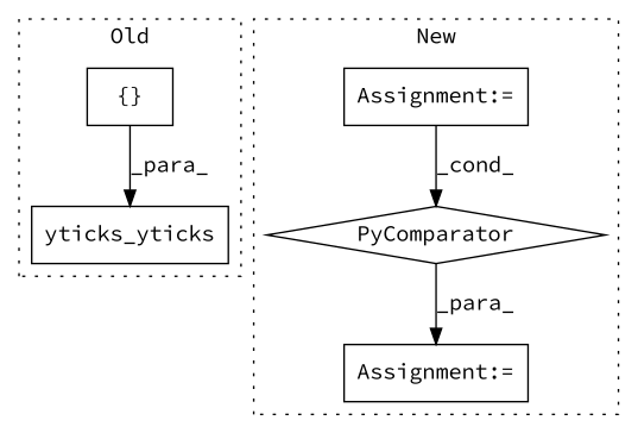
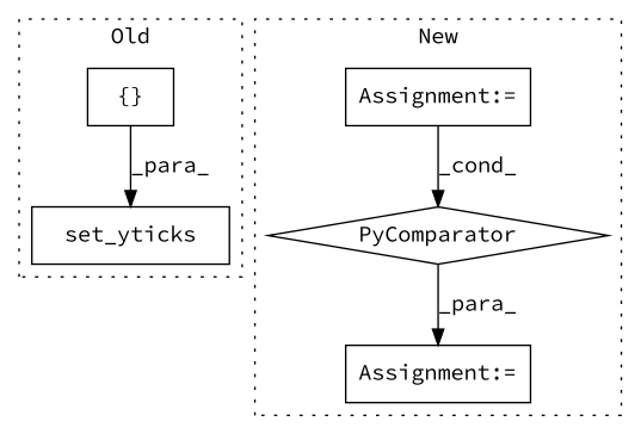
  digraph {
    fontname="Source Code Pro"
    node [a=7 l=24 s=1173 shape=box fontname="Source Code Pro"]
    edge [fontname="Source Code Pro"]
-   n1 [a=32 l="11,1" label=yticks_yticks s="760,782"]
+   n1 [a=32 l="11,1" label=set_yticks s="760,782"]
    n2 [a=4 l=2 label="{}" s=780]
    n3 [a=113 label=PyComparator shape=diamond]
    n4 [label="Assignment:="]
    n5 [l="53,-4" label="Assignment:=" s="1009,1205"]
    subgraph cluster_1 {
      label=Old
      style=dotted
      n1
      n2
    }
    subgraph cluster_2 {
      label=New
      style=dotted
      n3
      n4
      n5
    }
    n2 -> n1 [label=_para_]
    n3 -> n5 [label=_para_]
    n4 -> n3 [label=_cond_]
  }
